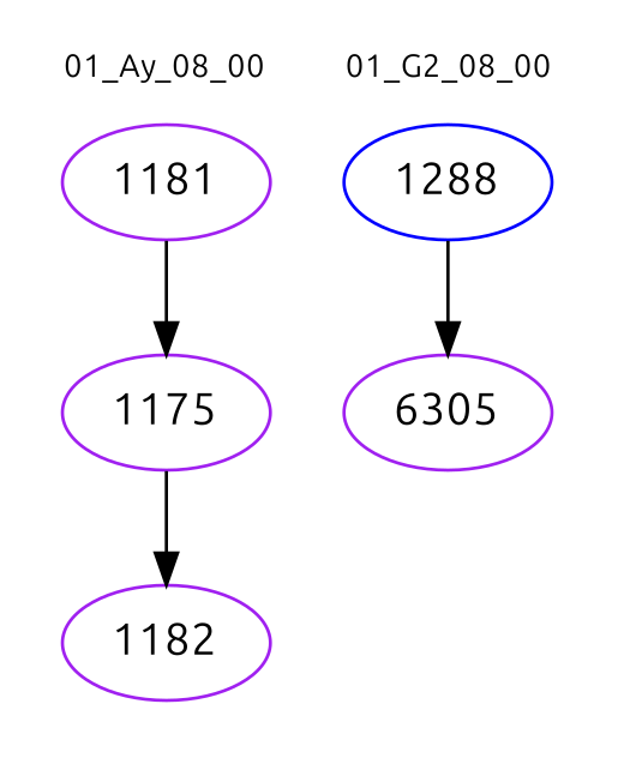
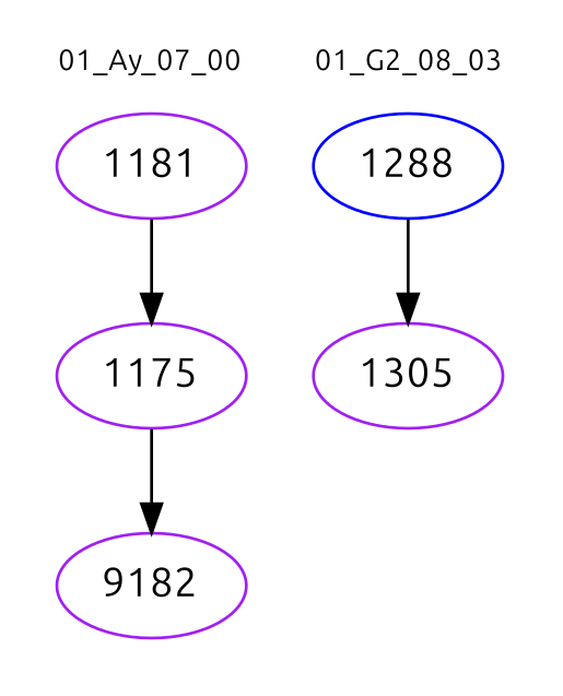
  digraph {
    fontname=Ubuntu
    node [color=purple fontname=Ubuntu]
    edge [color=black fontname=Ubuntu]
    n1 [label=1181]
    n2 [label=1175]
-   n3 [label=1182]
+   n3 [label=9182]
    n4 [color=blue label=1288]
-   n5 [label=6305]
+   n5 [label=1305]
    subgraph cluster_1 {
      color=white
      fontsize=10
-     label="01_Ay_08_00"
+     label="01_Ay_07_00"
      n1
      n2
      n3
    }
    subgraph cluster_2 {
      color=white
      fontsize=10
-     label="01_G2_08_00"
+     label="01_G2_08_03"
      n4
      n5
    }
    n1 -> n2
    n2 -> n3
    n4 -> n5
  }
